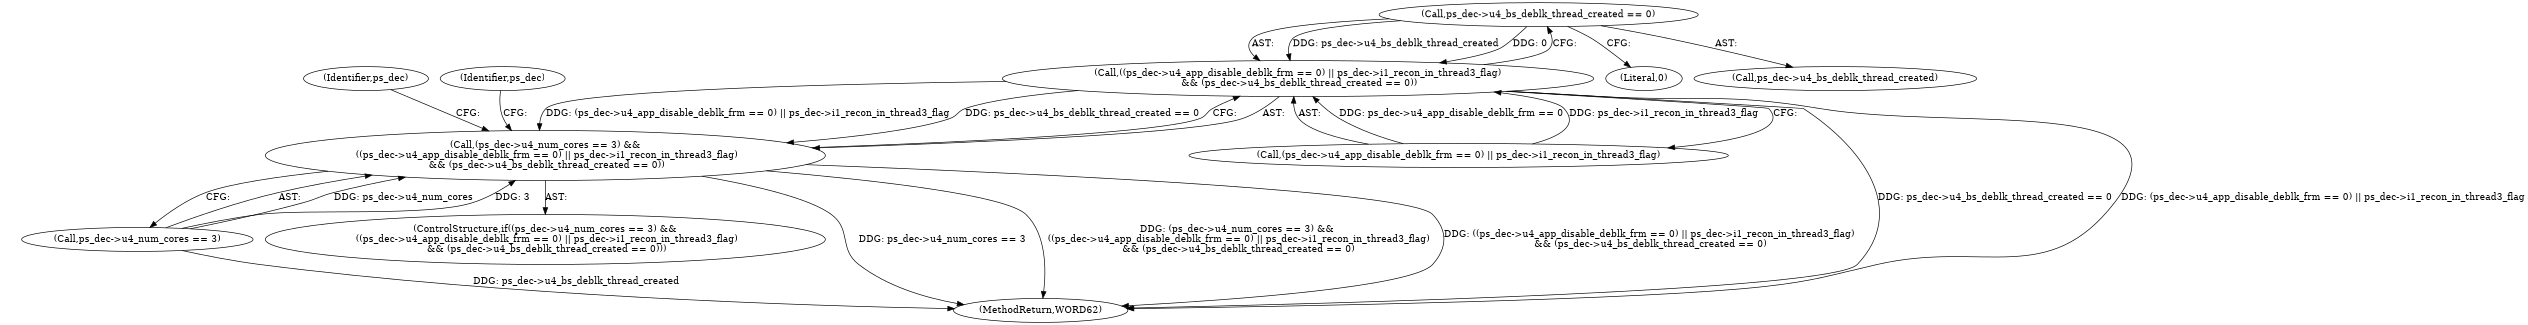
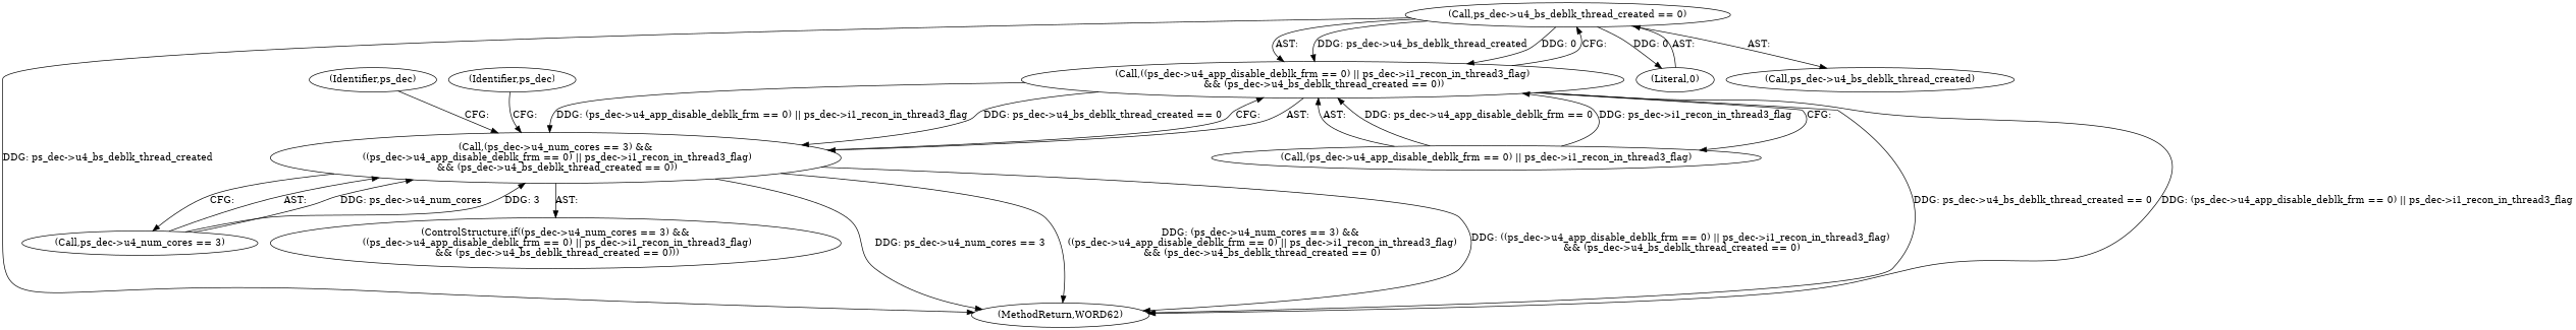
  digraph {
    n1 [label="(Call,ps_dec->u4_bs_deblk_thread_created == 0)"]
    n2 [label="(Call,((ps_dec->u4_app_disable_deblk_frm == 0) || ps_dec->i1_recon_in_thread3_flag)\n && (ps_dec->u4_bs_deblk_thread_created == 0))"]
    n3 [label="(Literal,0)"]
    n4 [label="(MethodReturn,WORD62)"]
    n5 [label="(Call,ps_dec->u4_bs_deblk_thread_created)"]
    n6 [label="(Call,(ps_dec->u4_num_cores == 3) &&\n ((ps_dec->u4_app_disable_deblk_frm == 0) || ps_dec->i1_recon_in_thread3_flag)\n && (ps_dec->u4_bs_deblk_thread_created == 0))"]
    n7 [label="(Call,(ps_dec->u4_app_disable_deblk_frm == 0) || ps_dec->i1_recon_in_thread3_flag)"]
    n8 [label="(Call,ps_dec->u4_num_cores == 3)"]
    n9 [label="(ControlStructure,if((ps_dec->u4_num_cores == 3) &&\n ((ps_dec->u4_app_disable_deblk_frm == 0) || ps_dec->i1_recon_in_thread3_flag)\n && (ps_dec->u4_bs_deblk_thread_created == 0)))"]
    n10 [label="(Identifier,ps_dec)"]
    n11 [label="(Identifier,ps_dec)"]
    n1 -> n2 [label="AST: "]
    n1 -> n2 [label="DDG: ps_dec->u4_bs_deblk_thread_created"]
    n1 -> n2 [label="DDG: 0"]
-   n1 -> n3 [label="CFG: "]
-   n8 -> n4 [label="DDG: ps_dec->u4_bs_deblk_thread_created"]
+   n1 -> n3 [label="DDG: 0"]
+   n1 -> n4 [label="DDG: ps_dec->u4_bs_deblk_thread_created"]
    n1 -> n5 [label="AST: "]
    n2 -> n1 [label="CFG: "]
    n2 -> n4 [label="DDG: ps_dec->u4_bs_deblk_thread_created == 0"]
    n2 -> n4 [label="DDG: (ps_dec->u4_app_disable_deblk_frm == 0) || ps_dec->i1_recon_in_thread3_flag"]
    n2 -> n6 [label="AST: "]
    n2 -> n6 [label="DDG: (ps_dec->u4_app_disable_deblk_frm == 0) || ps_dec->i1_recon_in_thread3_flag"]
    n2 -> n6 [label="DDG: ps_dec->u4_bs_deblk_thread_created == 0"]
    n2 -> n7 [label="CFG: "]
+   n3 -> n1 [label="AST: "]
    n6 -> n2 [label="CFG: "]
    n6 -> n4 [label="DDG: ps_dec->u4_num_cores == 3"]
    n6 -> n4 [label="DDG: (ps_dec->u4_num_cores == 3) &&\n ((ps_dec->u4_app_disable_deblk_frm == 0) || ps_dec->i1_recon_in_thread3_flag)\n && (ps_dec->u4_bs_deblk_thread_created == 0)"]
    n6 -> n4 [label="DDG: ((ps_dec->u4_app_disable_deblk_frm == 0) || ps_dec->i1_recon_in_thread3_flag)\n && (ps_dec->u4_bs_deblk_thread_created == 0)"]
    n6 -> n8 [label="CFG: "]
    n6 -> n9 [label="AST: "]
    n7 -> n2 [label="AST: "]
    n7 -> n2 [label="DDG: ps_dec->u4_app_disable_deblk_frm == 0"]
    n7 -> n2 [label="DDG: ps_dec->i1_recon_in_thread3_flag"]
    n8 -> n6 [label="AST: "]
    n8 -> n6 [label="DDG: ps_dec->u4_num_cores"]
    n8 -> n6 [label="DDG: 3"]
    n10 -> n6 [label="CFG: "]
    n11 -> n6 [label="CFG: "]
  }
